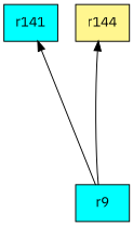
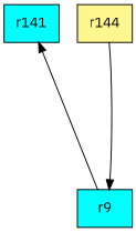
  digraph {
    fontname="IBM Plex Sans"
    rankdir=BT
    ranksep=2.0
    node [fillcolor=cyan fontname="IBM Plex Sans" shape=record style=filled]
    edge [fontname="IBM Plex Sans"]
    n1 [label="{r9}"]
    n2 [label="{r141}"]
    n3 [fillcolor=khaki1 label="{r144}"]
    n1 -> n2
-   n1 -> n3
+   n3 -> n1
  }
